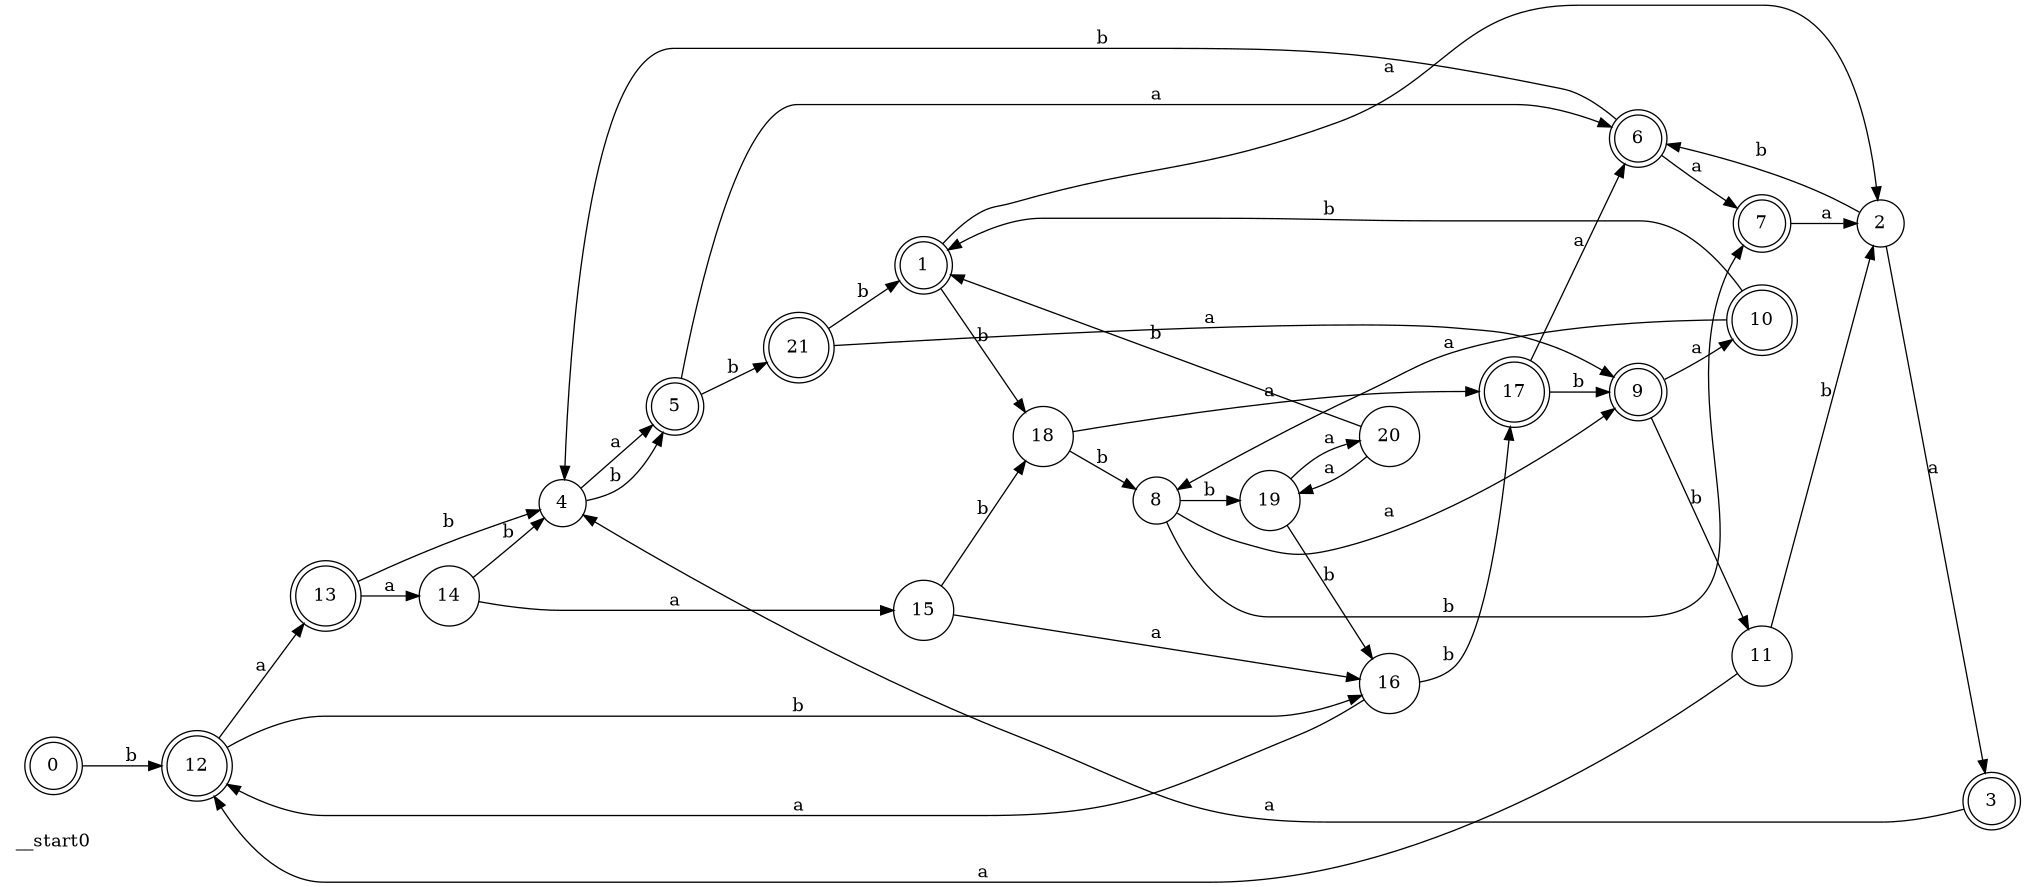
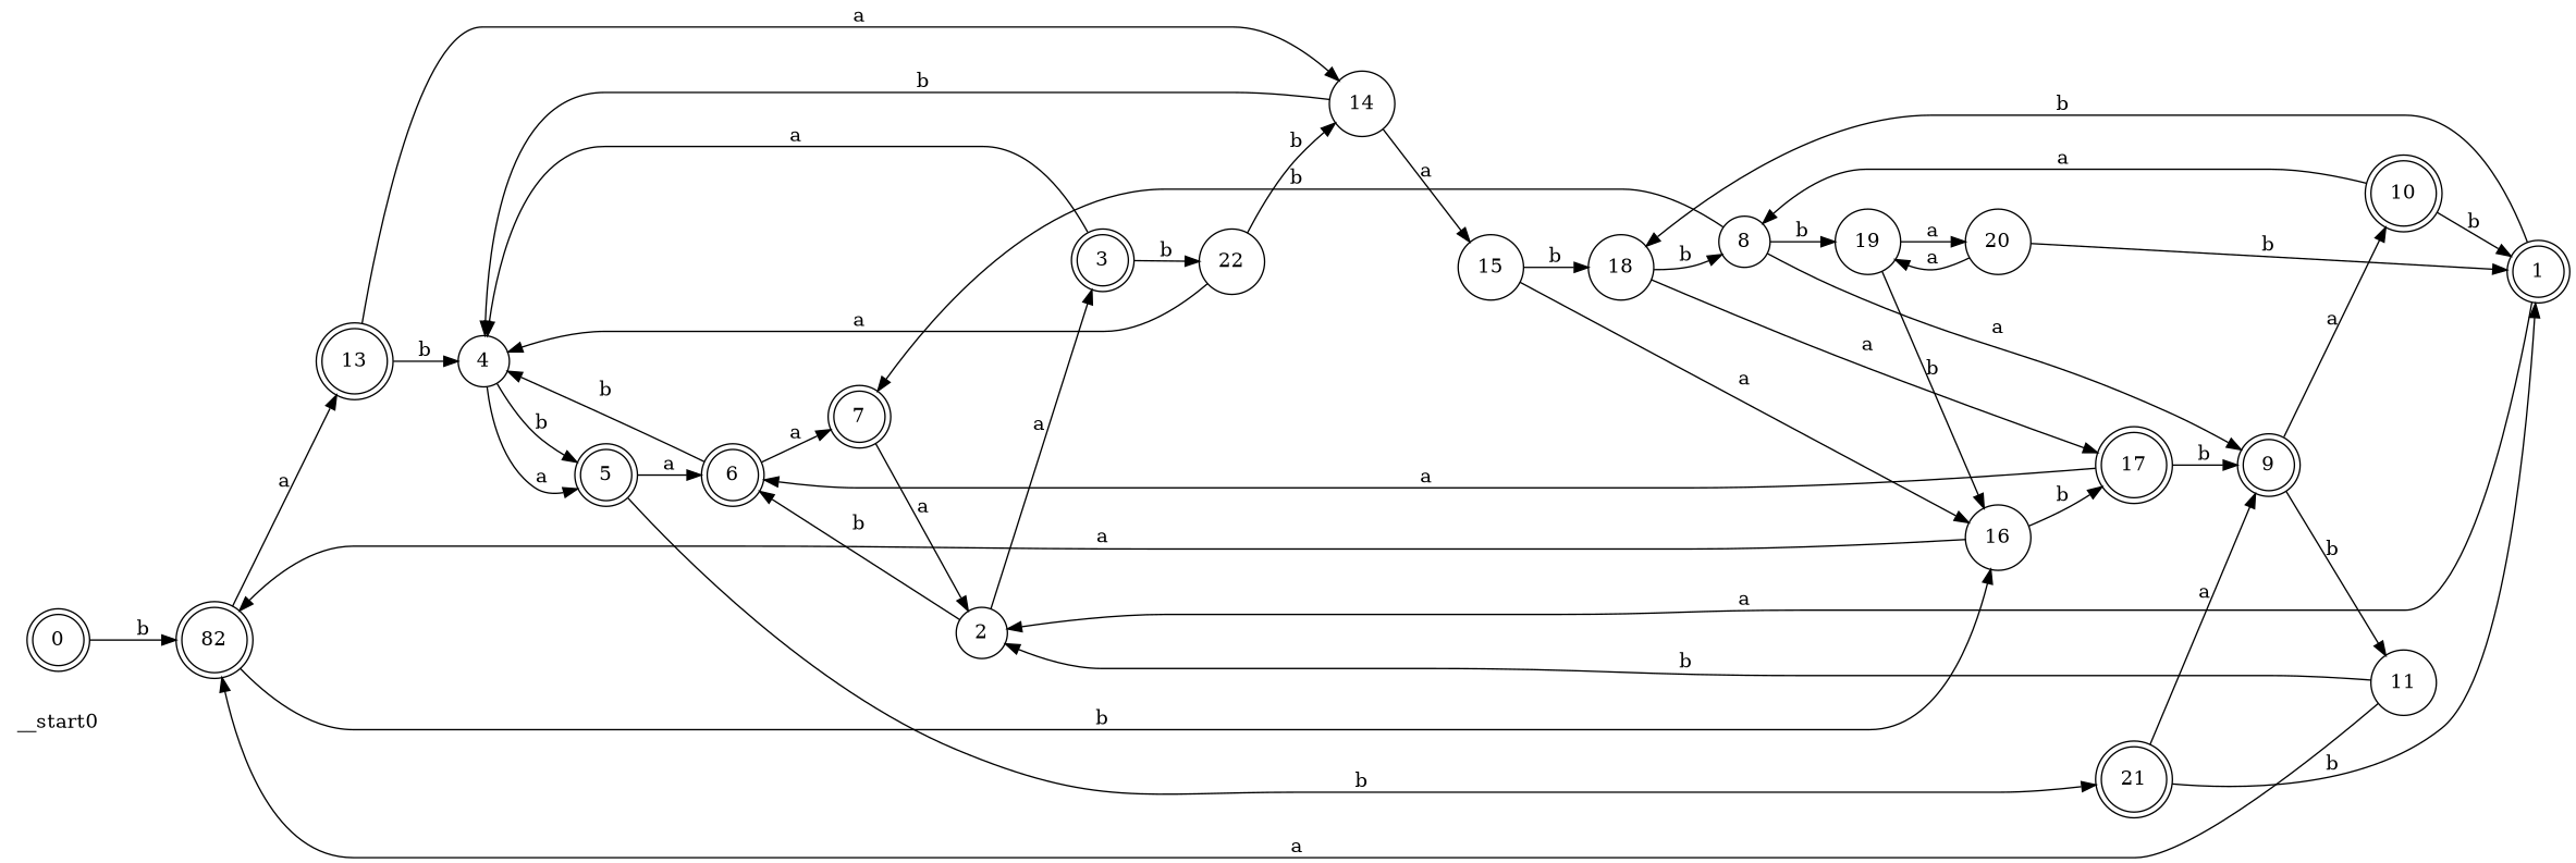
  digraph {
    rankdir=LR
    node [shape=doublecircle color=black fillcolor=white style="rounded,filled"]
    __start0 [shape=none color="" fillcolor="" style=""]
    n2 [label=0]
-   n3 [label=12]
+   n3 [label=82]
    n4 [label=1]
    n5 [label=2 shape=circle style=filled]
    n6 [label=18 shape=circle style=filled]
    n7 [label=13]
    n8 [label=16 shape=circle style=filled]
    n9 [label=3]
    n10 [label=6]
    n11 [label=8 shape=circle style=filled]
    n12 [label=17]
    n13 [label=4 shape=circle style=filled]
+   n14 [label=22 shape=circle style=filled]
    n15 [label=7]
    n16 [label=5]
    n17 [label=14 shape=circle style=filled]
    n18 [label=21]
    n19 [label=9]
    n20 [label=19 shape=circle style=filled]
    n21 [label=10]
    n22 [label=11 shape=circle style=filled]
    n23 [label=20 shape=circle style=filled]
    n24 [label=15 shape=circle style=filled]
    n2 -> n3 [label=b]
    n3 -> n7 [label=a]
    n3 -> n8 [label=b]
    n4 -> n5 [label=a]
    n4 -> n6 [label=b]
    n5 -> n9 [label=a]
    n5 -> n10 [label=b]
    n6 -> n11 [label=b]
    n6 -> n12 [label=a]
    n7 -> n13 [label=b]
    n7 -> n17 [label=a]
    n8 -> n3 [label=a]
    n8 -> n12 [label=b]
    n9 -> n13 [label=a]
+   n9 -> n14 [label=b]
    n10 -> n13 [label=b]
    n10 -> n15 [label=a]
    n11 -> n15 [label=b]
    n11 -> n19 [label=a]
    n11 -> n20 [label=b]
    n12 -> n10 [label=a]
    n12 -> n19 [label=b]
    n13 -> n16 [label=a]
    n13 -> n16 [label=b]
+   n14 -> n13 [label=a]
+   n14 -> n17 [label=b]
    n15 -> n5 [label=a]
    n16 -> n10 [label=a]
    n16 -> n18 [label=b]
    n17 -> n13 [label=b]
    n17 -> n24 [label=a]
    n18 -> n4 [label=b]
    n18 -> n19 [label=a]
    n19 -> n21 [label=a]
    n19 -> n22 [label=b]
    n20 -> n8 [label=b]
    n20 -> n23 [label=a]
    n21 -> n4 [label=b]
    n21 -> n11 [label=a]
    n22 -> n3 [label=a]
    n22 -> n5 [label=b]
    n23 -> n4 [label=b]
    n23 -> n20 [label=a]
    n24 -> n6 [label=b]
    n24 -> n8 [label=a]
  }
